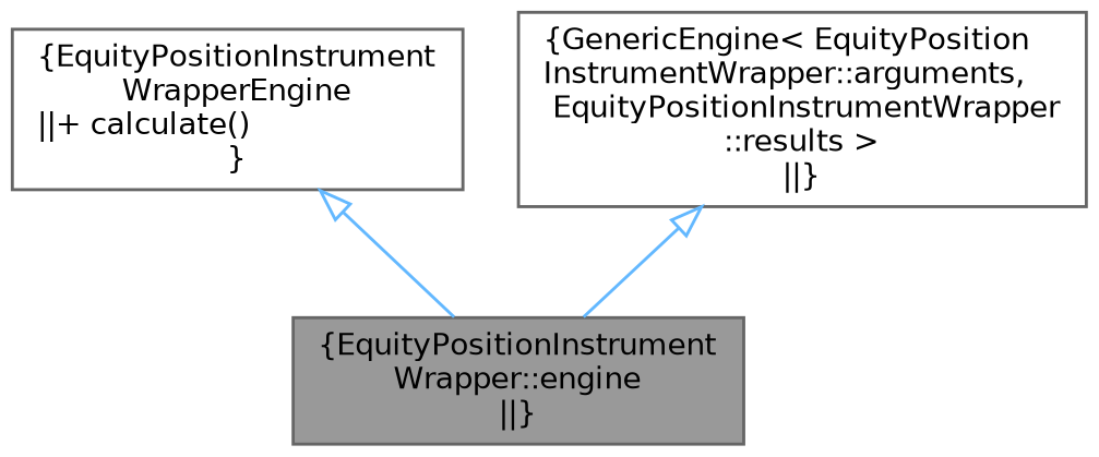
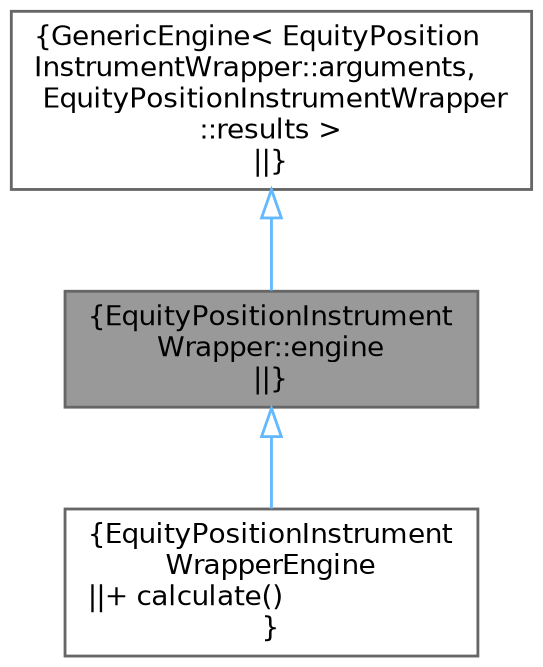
  digraph {
    node [color=gray40 fillcolor=white fontname=Helvetica fontsize=10 shape=box style=filled]
    edge [arrowtail=onormal color=steelblue1 dir=back fontname=Helvetica fontsize=10 labelfontname=Helvetica labelfontsize=10 style=solid]
    n1 [fillcolor=grey60 fontcolor=black height=0.2 label="{EquityPositionInstrument\lWrapper::engine\n||}" width=0.4]
    n2 [height=0.2 label="{EquityPositionInstrument\lWrapperEngine\n||+ calculate()\l}" width=0.4]
    n3 [height=0.2 label="{GenericEngine\< EquityPosition\lInstrumentWrapper::arguments,\l EquityPositionInstrumentWrapper\l::results \>\n||}" width=0.4]
-   n2 -> n1
+   n1 -> n2
    n3 -> n1
  }
